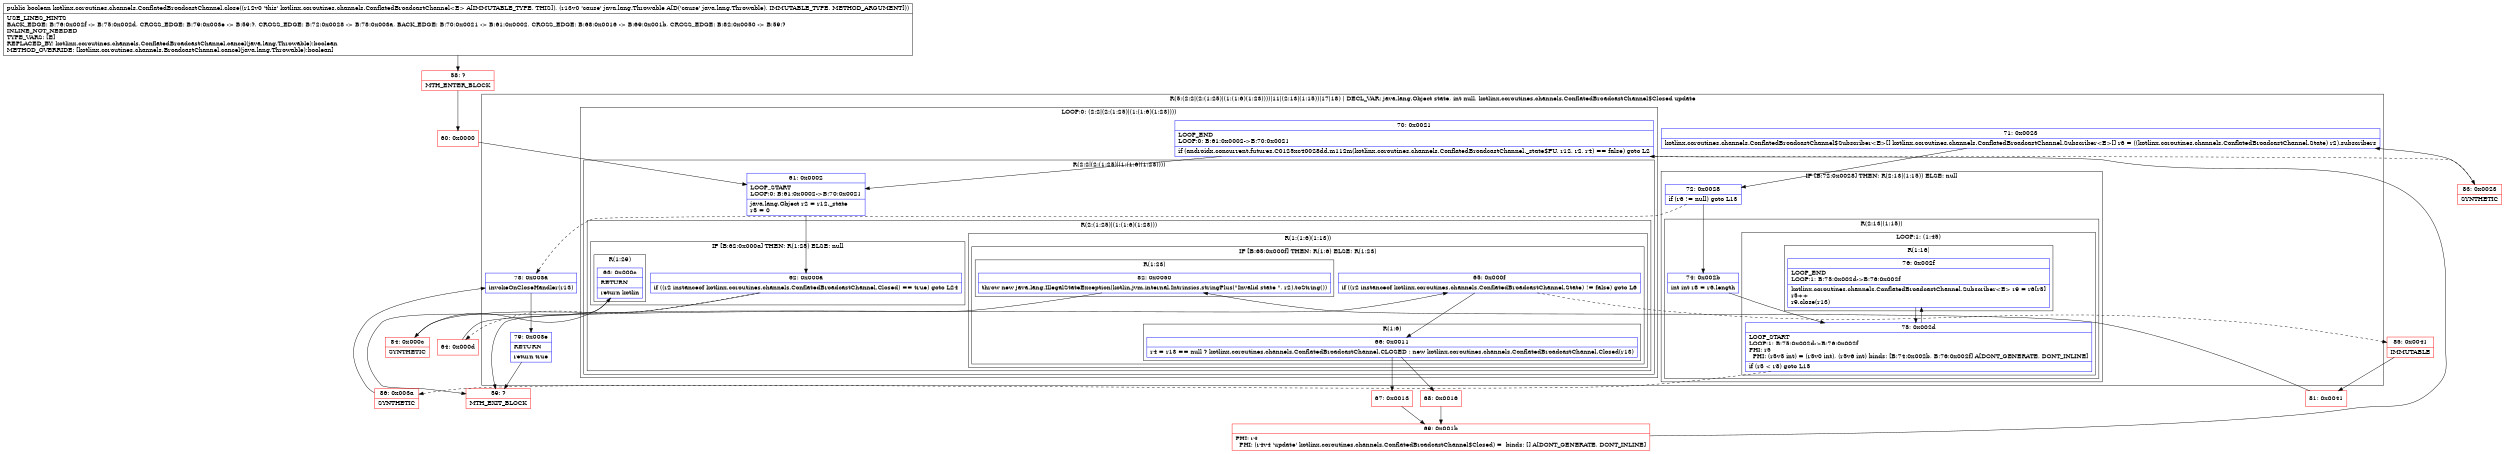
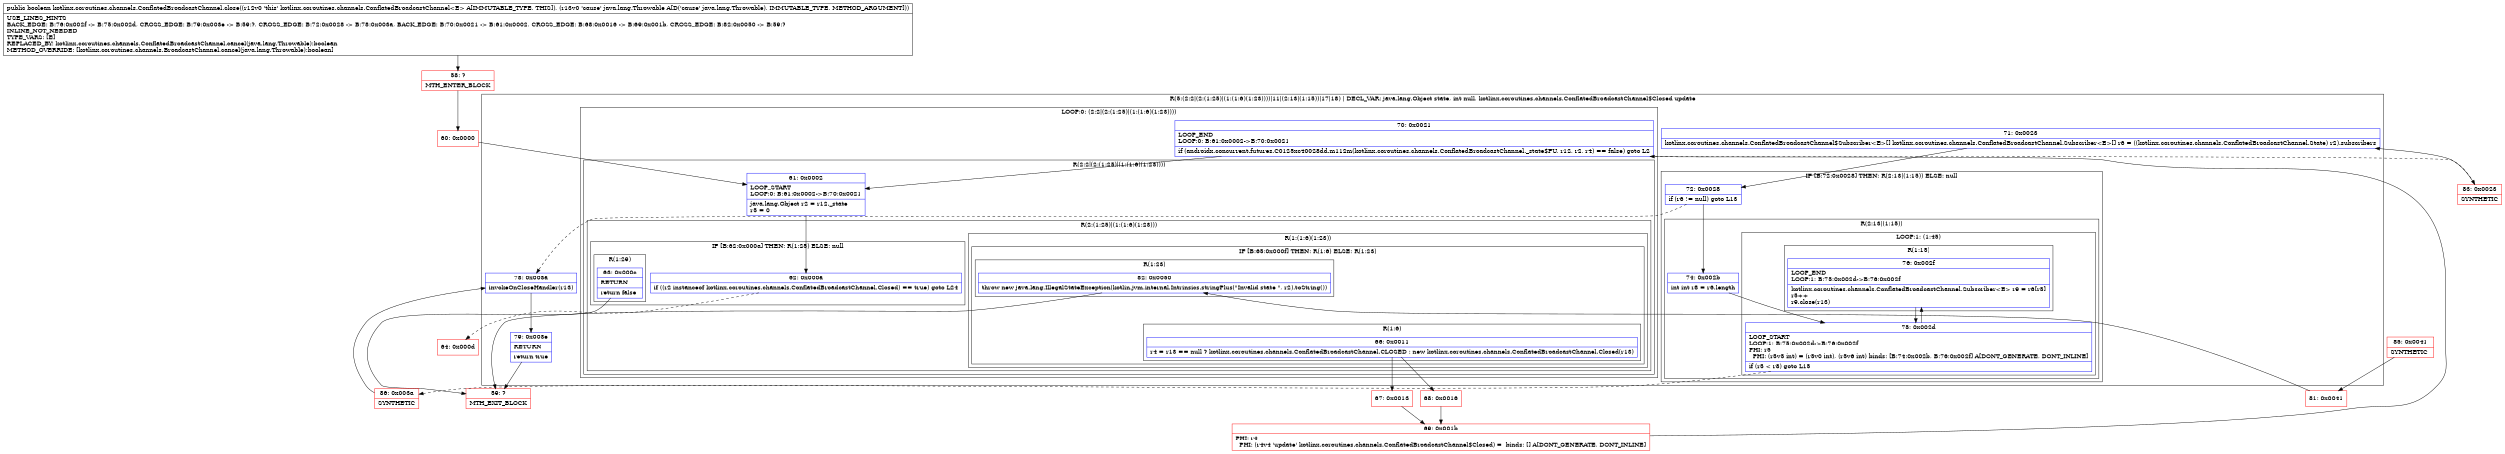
  digraph {
    node [color=blue shape=record]
-   n1 [label="{63\:\ 0x000c|RETURN\l|return kotlin\l}"]
+   n1 [label="{63\:\ 0x000c|RETURN\l|return false\l}"]
    n2 [label="{62\:\ 0x000a|if ((r2 instanceof kotlinx.coroutines.channels.ConflatedBroadcastChannel.Closed) == true) goto L24\l}"]
    n3 [label="{66\:\ 0x0011|r4 = r13 == null ? kotlinx.coroutines.channels.ConflatedBroadcastChannel.CLOSED : new kotlinx.coroutines.channels.ConflatedBroadcastChannel.Closed(r13)\l}"]
    n4 [label="{82\:\ 0x0050|throw new java.lang.IllegalStateException(kotlin.jvm.internal.Intrinsics.stringPlus(\"Invalid state \", r2).toString())\l}"]
-   n5 [label="{65\:\ 0x000f|if ((r2 instanceof kotlinx.coroutines.channels.ConflatedBroadcastChannel.State) != false) goto L6\l}"]
    n6 [label="{61\:\ 0x0002|LOOP_START\lLOOP:0: B:61:0x0002\-\>B:70:0x0021\l|java.lang.Object r2 = r12._state\lr5 = 0\l}"]
    n7 [label="{70\:\ 0x0021|LOOP_END\lLOOP:0: B:61:0x0002\-\>B:70:0x0021\l|if (androidx.concurrent.futures.C0125xc40028dd.m112m(kotlinx.coroutines.channels.ConflatedBroadcastChannel._state$FU, r12, r2, r4) == false) goto L2\l}"]
    n8 [label="{76\:\ 0x002f|LOOP_END\lLOOP:1: B:75:0x002d\-\>B:76:0x002f\l|kotlinx.coroutines.channels.ConflatedBroadcastChannel.Subscriber\<E\> r9 = r6[r5]\lr5++\lr9.close(r13)\l}"]
    n9 [label="{75\:\ 0x002d|LOOP_START\lLOOP:1: B:75:0x002d\-\>B:76:0x002f\lPHI: r5 \l  PHI: (r5v5 int) = (r5v0 int), (r5v6 int) binds: [B:74:0x002b, B:76:0x002f] A[DONT_GENERATE, DONT_INLINE]\l|if (r5 \< r8) goto L15\l}"]
    n10 [label="{74\:\ 0x002b|int int r8 = r6.length\l}"]
    n11 [label="{72\:\ 0x0028|if (r6 != null) goto L13\l}"]
    n12 [label="{71\:\ 0x0023|kotlinx.coroutines.channels.ConflatedBroadcastChannel$Subscriber\<E\>[] kotlinx.coroutines.channels.ConflatedBroadcastChannel.Subscriber\<E\>[] r6 = ((kotlinx.coroutines.channels.ConflatedBroadcastChannel.State) r2).subscribers\l}"]
    n13 [label="{78\:\ 0x003a|invokeOnCloseHandler(r13)\l}"]
    n14 [label="{79\:\ 0x003e|RETURN\l|return true\l}"]
    n15 [color=red label="{59\:\ ?|MTH_EXIT_BLOCK\l}"]
    n16 [color=red label="{64\:\ 0x000d}"]
-   n17 [color=red label="{84\:\ 0x000c|SYNTHETIC\l}"]
    n18 [color=red label="{67\:\ 0x0013}"]
    n19 [color=red label="{68\:\ 0x0016}"]
-   n20 [color=red label="{85\:\ 0x0041|IMMUTABLE\l}"]
+   n20 [color=red label="{85\:\ 0x0041|SYNTHETIC\l}"]
    n21 [color=red label="{83\:\ 0x0023|SYNTHETIC\l}"]
    n22 [color=red label="{86\:\ 0x003a|SYNTHETIC\l}"]
    n23 [color=red label="{81\:\ 0x0041}"]
    n24 [color=red label="{69\:\ 0x001b|PHI: r4 \l  PHI: (r4v4 'update' kotlinx.coroutines.channels.ConflatedBroadcastChannel$Closed) =  binds: [] A[DONT_GENERATE, DONT_INLINE]\l}"]
    n25 [color=red label="{58\:\ ?|MTH_ENTER_BLOCK\l}"]
    n26 [color=red label="{60\:\ 0x0000}"]
    n27 [label="{public boolean kotlinx.coroutines.channels.ConflatedBroadcastChannel.close((r12v0 'this' kotlinx.coroutines.channels.ConflatedBroadcastChannel\<E\> A[IMMUTABLE_TYPE, THIS]), (r13v0 'cause' java.lang.Throwable A[D('cause' java.lang.Throwable), IMMUTABLE_TYPE, METHOD_ARGUMENT]))  | USE_LINES_HINTS\lBACK_EDGE: B:76:0x002f \-\> B:75:0x002d, CROSS_EDGE: B:79:0x003e \-\> B:59:?, CROSS_EDGE: B:72:0x0028 \-\> B:78:0x003a, BACK_EDGE: B:70:0x0021 \-\> B:61:0x0002, CROSS_EDGE: B:68:0x0016 \-\> B:69:0x001b, CROSS_EDGE: B:82:0x0050 \-\> B:59:?\lINLINE_NOT_NEEDED\lTYPE_VARS: [E]\lREPLACED_BY: kotlinx.coroutines.channels.ConflatedBroadcastChannel.cancel(java.lang.Throwable):boolean\lMETHOD_OVERRIDE: [kotlinx.coroutines.channels.BroadcastChannel.cancel(java.lang.Throwable):boolean]\l}" color=""]
    subgraph cluster_1 {
      label="R(5:(2:2|(2:(1:25)|(1:(1:6)(1:23))))|11|(2:13|(1:15))|17|18) | DECL_VAR: java.lang.Object state, int null, kotlinx.coroutines.channels.ConflatedBroadcastChannel$Closed update\l"
      n12
      n13
      n14
      subgraph cluster_2 {
        label="LOOP:0: (2:2|(2:(1:25)|(1:(1:6)(1:23))))"
        n7
        subgraph cluster_3 {
          label="R(2:2|(2:(1:25)|(1:(1:6)(1:23))))"
          n6
          subgraph cluster_4 {
            label="R(2:(1:25)|(1:(1:6)(1:23)))"
            subgraph cluster_5 {
              label="IF [B:62:0x000a] THEN: R(1:25) ELSE: null"
              n2
              subgraph cluster_6 {
                label="R(1:29)"
                n1
              }
            }
            subgraph cluster_7 {
-             label="R(1:(1:6)(1:13))"
+             label="R(1:(1:6)(1:23))"
              subgraph cluster_8 {
                label="IF [B:65:0x000f] THEN: R(1:6) ELSE: R(1:23)"
-               n5
                subgraph cluster_9 {
                  label="R(1:6)"
                  n3
                }
                subgraph cluster_10 {
                  label="R(1:23)"
                  n4
                }
              }
            }
          }
        }
      }
      subgraph cluster_11 {
        label="IF [B:72:0x0028] THEN: R(2:13|(1:15)) ELSE: null"
        n11
        subgraph cluster_12 {
          label="R(2:13|(1:15))"
          n10
          subgraph cluster_13 {
            label="LOOP:1: (1:45)"
            n9
            subgraph cluster_14 {
-             label="R(1:16)"
+             label="R(1:15)"
              n8
            }
          }
        }
      }
    }
    n1 -> n15
    n2 -> n16 [style=dashed]
-   n2 -> n17
    n3 -> n18
    n3 -> n19
    n4 -> n15
-   n5 -> n3
-   n5 -> n20 [style=dashed]
    n6 -> n2
    n7 -> n6
    n7 -> n21 [style=dashed]
    n8 -> n9
    n9 -> n8
    n9 -> n22 [style=dashed]
    n10 -> n9
    n11 -> n10
    n11 -> n13 [style=dashed]
    n12 -> n11
    n13 -> n14
    n14 -> n15
-   n16 -> n5
-   n17 -> n1
    n18 -> n24
    n19 -> n24
    n20 -> n23
    n21 -> n12
    n22 -> n13
    n23 -> n4
    n24 -> n7
    n25 -> n26
    n26 -> n6
    n27 -> n25
  }
